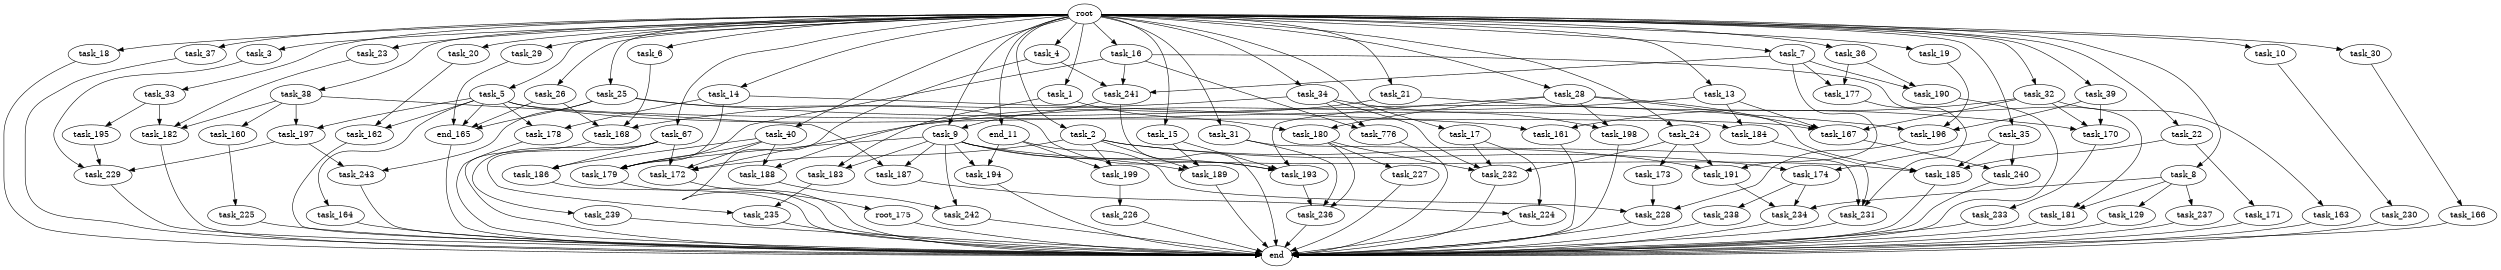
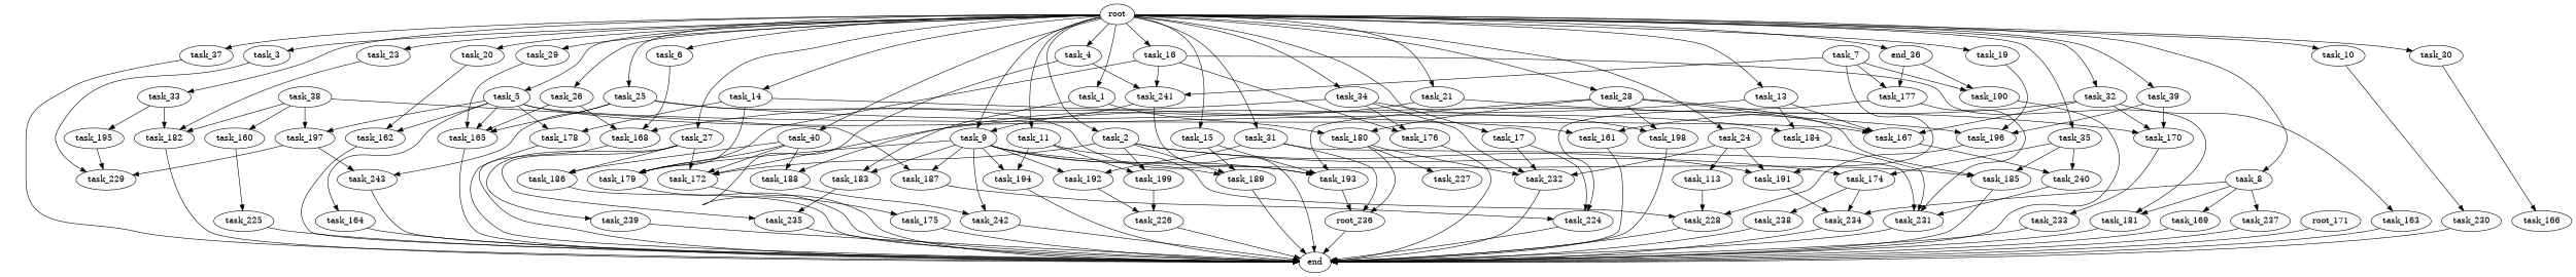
  digraph {
    root
    task_1
    task_2
    task_3
    task_4
    task_5
    task_6
    task_7
    task_8
    task_9
    task_10
-   task_11 [label=end_11]
+   task_11
    task_13
    task_14
    task_15
    task_16
    task_17
-   task_18
    task_19
    task_20
    task_21
-   task_22
    task_23
    task_24
    task_25
    task_26
-   task_27 [label=task_67]
+   task_27
    task_28
    task_29
    task_30
    task_31
    task_32
    task_33
    task_34
    task_35
-   task_36
+   task_36 [label=end_36]
    task_37
    task_38
    task_39
    task_40
    task_180
    task_183
    task_172
    task_174
    task_189
    task_191
    task_199
    task_229
-   task_175 [label=root_175]
+   task_175
    task_241
    task_162
    task_164
-   task_165 [label=end_165]
+   task_165
    task_167
    task_178
    task_184
    task_197
    task_168
    task_177
    task_190
-   task_169 [label=task_129]
+   task_169
    task_181
    task_234
    task_237
    task_179
    task_185
    task_187
+   task_192
    task_193
    task_194
    task_242
    task_230
    task_228
    task_161
-   task_176 [label=task_776]
+   task_176
    task_224
    task_232
    end
    task_196
    task_170
    task_188
-   task_171
+   task_171 [label=root_171]
    task_182
-   task_173
+   task_173 [label=task_113]
    task_243
    task_186
    task_235
    task_239
    task_198
    task_166
    task_231
-   task_236
+   task_236 [label=root_236]
    task_163
    task_195
    task_240
    task_160
    task_227
    task_238
    task_226
    task_225
    task_233
    root -> task_1
    root -> task_2
    root -> task_3
    root -> task_4
    root -> task_5
    root -> task_6
-   root -> task_7
    root -> task_8
    root -> task_9
    root -> task_10
    root -> task_11
    root -> task_13
    root -> task_14
    root -> task_15
    root -> task_16
    root -> task_17
-   root -> task_18
    root -> task_19
    root -> task_20
    root -> task_21
-   root -> task_22
    root -> task_23
    root -> task_24
    root -> task_25
    root -> task_26
    root -> task_27
    root -> task_28
    root -> task_29
    root -> task_30
    root -> task_31
    root -> task_32
    root -> task_33
    root -> task_34
    root -> task_35
    root -> task_36
    root -> task_37
-   root -> task_38
    root -> task_39
    root -> task_40
    task_1 -> task_180
    task_1 -> task_183
    task_2 -> task_172
    task_2 -> task_174
    task_2 -> task_189
    task_2 -> task_191
    task_2 -> task_199
    task_3 -> task_229
    task_4 -> task_175
    task_4 -> task_241
    task_5 -> task_162
    task_5 -> task_164
    task_5 -> task_165
    task_5 -> task_167
    task_5 -> task_178
    task_5 -> task_184
    task_5 -> task_197
    task_6 -> task_168
    task_7 -> task_191
    task_7 -> task_241
    task_7 -> task_177
    task_7 -> task_190
    task_8 -> task_169
    task_8 -> task_181
    task_8 -> task_234
    task_8 -> task_237
    task_9 -> task_183
    task_9 -> task_189
    task_9 -> task_179
    task_9 -> task_185
    task_9 -> task_187
+   task_9 -> task_192
    task_9 -> task_193
    task_9 -> task_194
    task_9 -> task_242
    task_10 -> task_230
    task_11 -> task_199
    task_11 -> task_194
    task_11 -> task_228
    task_13 -> task_172
    task_13 -> task_167
    task_13 -> task_184
    task_14 -> task_178
    task_14 -> task_179
    task_14 -> task_161
    task_15 -> task_189
    task_15 -> task_193
    task_16 -> task_241
    task_16 -> task_181
    task_16 -> task_179
    task_16 -> task_176
    task_17 -> task_224
    task_17 -> task_232
-   task_18 -> end
    task_19 -> task_196
    task_20 -> task_162
    task_21 -> task_170
    task_21 -> task_188
-   task_22 -> task_185
-   task_22 -> task_171
    task_23 -> task_182
    task_24 -> task_191
    task_24 -> task_232
    task_24 -> task_173
    task_25 -> task_165
    task_25 -> task_193
    task_25 -> task_196
    task_25 -> task_243
    task_26 -> task_165
    task_26 -> task_168
    task_27 -> task_172
    task_27 -> task_186
    task_27 -> task_235
    task_27 -> task_239
    task_28 -> task_180
    task_28 -> task_167
    task_28 -> task_185
    task_28 -> task_193
    task_28 -> task_198
    task_29 -> task_165
    task_30 -> task_166
+   task_31 -> task_192
    task_31 -> task_231
    task_31 -> task_236
    task_32 -> task_167
    task_32 -> task_161
    task_32 -> task_170
    task_32 -> task_163
    task_33 -> task_182
    task_33 -> task_195
    task_34 -> task_168
    task_34 -> task_176
    task_34 -> task_232
    task_34 -> task_198
    task_35 -> task_174
    task_35 -> task_185
    task_35 -> task_240
    task_36 -> task_177
    task_36 -> task_190
    task_37 -> end
    task_38 -> task_197
    task_38 -> task_187
    task_38 -> task_182
    task_38 -> task_160
    task_39 -> task_196
    task_39 -> task_170
    task_40 -> task_172
    task_40 -> task_179
    task_40 -> task_188
    task_40 -> task_186
    task_180 -> task_232
    task_180 -> task_236
    task_180 -> task_227
    task_183 -> task_235
    task_172 -> end
    task_174 -> task_234
    task_174 -> task_238
    task_189 -> end
    task_191 -> task_234
    task_199 -> task_226
-   task_229 -> end
    task_175 -> end
    task_241 -> task_9
    task_241 -> end
    task_162 -> end
    task_164 -> end
    task_165 -> end
    task_167 -> task_240
    task_178 -> end
    task_184 -> task_231
    task_197 -> task_229
    task_197 -> task_243
    task_168 -> end
+   task_177 -> task_224
    task_177 -> task_231
    task_190 -> end
    task_169 -> end
    task_181 -> end
    task_234 -> end
    task_237 -> end
    task_179 -> end
    task_185 -> end
    task_187 -> task_224
+   task_192 -> task_226
    task_193 -> task_236
    task_194 -> end
    task_242 -> end
    task_230 -> end
    task_228 -> end
    task_161 -> end
    task_176 -> end
    task_224 -> end
    task_232 -> end
    task_196 -> task_228
    task_170 -> task_233
    task_188 -> task_242
    task_171 -> end
    task_182 -> end
    task_173 -> task_228
    task_243 -> end
    task_186 -> end
    task_235 -> end
    task_239 -> end
    task_198 -> end
-   task_166 -> end
    task_231 -> end
    task_236 -> end
    task_163 -> end
    task_195 -> task_229
-   task_240 -> end
+   task_240 -> task_231
    task_160 -> task_225
-   task_227 -> end
    task_238 -> end
    task_226 -> end
    task_225 -> end
    task_233 -> end
  }
